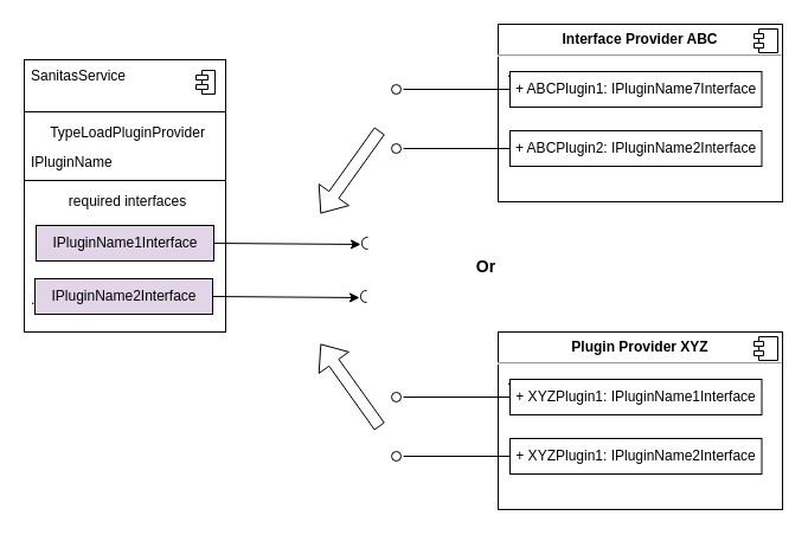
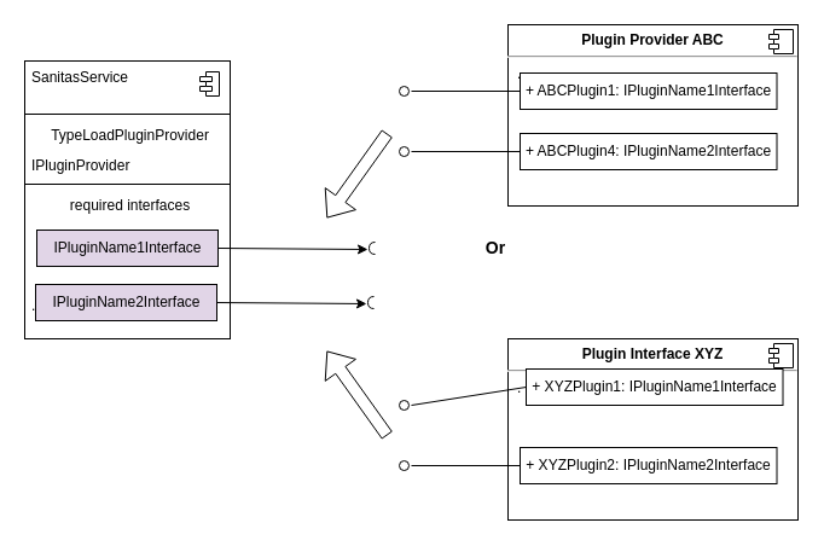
  <mxCell id="0" />
  <mxCell id="1" parent="0" />
  <mxCell id="2" value="" style="fontStyle=1;align=center;verticalAlign=top;childLayout=stackLayout;horizontal=1;horizontalStack=0;resizeParent=1;resizeParentMax=0;resizeLast=0;marginBottom=0;" vertex="1" parent="1"><mxGeometry x="20" y="50" width="170" height="230" as="geometry" /></mxCell>
  <mxCell id="3" value="SanitasService" style="html=1;align=left;spacingLeft=4;verticalAlign=top;strokeColor=none;fillColor=none;" vertex="1" parent="2"><mxGeometry width="170" height="40" as="geometry" /></mxCell>
  <mxCell id="4" value="" style="shape=module;jettyWidth=10;jettyHeight=4;" vertex="1" parent="3"><mxGeometry x="1" width="16" height="20" relative="1" as="geometry"><mxPoint x="-25" y="9" as="offset" /></mxGeometry></mxCell>
  <mxCell id="5" value="" style="line;strokeWidth=1;fillColor=none;align=left;verticalAlign=middle;spacingTop=-1;spacingLeft=3;spacingRight=3;rotatable=0;labelPosition=right;points=[];portConstraint=eastwest;" vertex="1" parent="2"><mxGeometry y="40" width="170" height="8" as="geometry" /></mxCell>
  <mxCell id="6" value="TypeLoadPluginProvider" style="html=1;align=center;spacingLeft=4;verticalAlign=top;strokeColor=none;fillColor=none;" vertex="1" parent="2"><mxGeometry y="48" width="170" height="25" as="geometry" /></mxCell>
- <mxCell id="7" value="&lt;div&gt;IPluginName&lt;/div&gt;" style="html=1;align=left;spacingLeft=4;verticalAlign=top;strokeColor=none;fillColor=none;" vertex="1" parent="2"><mxGeometry y="73" width="170" height="25" as="geometry" /></mxCell>
+ <mxCell id="7" value="&lt;div&gt;IPluginProvider&lt;/div&gt;" style="html=1;align=left;spacingLeft=4;verticalAlign=top;strokeColor=none;fillColor=none;" vertex="1" parent="2"><mxGeometry y="73" width="170" height="25" as="geometry" /></mxCell>
  <mxCell id="8" value="" style="line;strokeWidth=1;fillColor=none;align=left;verticalAlign=middle;spacingTop=-1;spacingLeft=3;spacingRight=3;rotatable=0;labelPosition=right;points=[];portConstraint=eastwest;" vertex="1" parent="2"><mxGeometry y="98" width="170" height="8" as="geometry" /></mxCell>
  <mxCell id="9" value="required interfaces" style="html=1;align=center;spacingLeft=4;verticalAlign=top;strokeColor=none;fillColor=none;" vertex="1" parent="2"><mxGeometry y="106" width="170" height="25" as="geometry" /></mxCell>
  <mxCell id="10" value="&lt;div&gt;&lt;br&gt;&lt;/div&gt;&lt;div&gt;&lt;br&gt;&lt;/div&gt;&lt;div&gt;&lt;br&gt;&lt;/div&gt;&lt;div&gt;&lt;br&gt;&lt;/div&gt;&lt;div&gt;...&lt;br&gt;&lt;/div&gt;" style="html=1;align=left;spacingLeft=4;verticalAlign=top;strokeColor=none;fillColor=none;" vertex="1" parent="2"><mxGeometry y="131" width="170" height="99" as="geometry" /></mxCell>
  <mxCell id="11" style="edgeStyle=none;rounded=0;orthogonalLoop=1;jettySize=auto;html=1;exitX=1;exitY=0.5;exitDx=0;exitDy=0;entryX=1.2;entryY=0.6;entryDx=0;entryDy=0;entryPerimeter=0;" edge="1" parent="1" source="12" target="13"><mxGeometry relative="1" as="geometry" /></mxCell>
  <mxCell id="12" value="IPluginName1Interface" style="html=1;rounded=0;fillColor=#e1d5e7;" vertex="1" parent="1"><mxGeometry x="30" y="190" width="150" height="30" as="geometry" /></mxCell>
  <mxCell id="13" value="" style="shape=requiredInterface;html=1;fontSize=11;align=center;fillColor=none;points=[];aspect=fixed;resizable=0;verticalAlign=bottom;labelPosition=center;verticalLabelPosition=top;flipH=1;" vertex="1" parent="1"><mxGeometry x="305" y="200" width="5" height="10" as="geometry" /></mxCell>
  <mxCell id="14" style="edgeStyle=none;rounded=0;orthogonalLoop=1;jettySize=auto;html=1;exitX=1;exitY=0.5;exitDx=0;exitDy=0;entryX=1.2;entryY=0.6;entryDx=0;entryDy=0;entryPerimeter=0;" edge="1" parent="1" source="15" target="16"><mxGeometry relative="1" as="geometry" /></mxCell>
  <mxCell id="15" value="IPluginName2Interface" style="html=1;rounded=0;fillColor=#e1d5e7;" vertex="1" parent="1"><mxGeometry x="29" y="235" width="150" height="30" as="geometry" /></mxCell>
  <mxCell id="16" value="" style="shape=requiredInterface;html=1;fontSize=11;align=center;fillColor=none;points=[];aspect=fixed;resizable=0;verticalAlign=bottom;labelPosition=center;verticalLabelPosition=top;flipH=1;" vertex="1" parent="1"><mxGeometry x="304" y="245" width="5" height="10" as="geometry" /></mxCell>
- <mxCell id="17" value="&lt;p style=&quot;margin: 0px ; margin-top: 6px ; text-align: center&quot;&gt;&lt;b&gt;Interface Provider ABC&lt;br&gt;&lt;/b&gt;&lt;/p&gt;&lt;hr&gt;&lt;p style=&quot;margin: 0px ; margin-left: 8px&quot;&gt;.&lt;/p&gt;" style="align=left;overflow=fill;html=1;dropTarget=0;" vertex="1" parent="1"><mxGeometry x="420" y="20" width="240" height="150" as="geometry" /></mxCell>
+ <mxCell id="17" value="&lt;p style=&quot;margin: 0px ; margin-top: 6px ; text-align: center&quot;&gt;&lt;b&gt;Plugin Provider ABC&lt;br&gt;&lt;/b&gt;&lt;/p&gt;&lt;hr&gt;&lt;p style=&quot;margin: 0px ; margin-left: 8px&quot;&gt;.&lt;/p&gt;" style="align=left;overflow=fill;html=1;dropTarget=0;" vertex="1" parent="1"><mxGeometry x="420" y="20" width="240" height="150" as="geometry" /></mxCell>
  <mxCell id="18" value="" style="shape=component;jettyWidth=8;jettyHeight=4;" vertex="1" parent="17"><mxGeometry x="1" width="20" height="20" relative="1" as="geometry"><mxPoint x="-24" y="4" as="offset" /></mxGeometry></mxCell>
- <mxCell id="19" value="+ ABCPlugin1: IPluginName7Interface" style="html=1;rounded=0;" vertex="1" parent="1"><mxGeometry x="430" y="60" width="212.5" height="30" as="geometry" /></mxCell>
+ <mxCell id="19" value="+ ABCPlugin1: IPluginName1Interface" style="html=1;rounded=0;" vertex="1" parent="1"><mxGeometry x="430" y="60" width="212.5" height="30" as="geometry" /></mxCell>
  <mxCell id="20" value="" style="endArrow=none;html=1;rounded=0;align=center;verticalAlign=top;endFill=0;labelBackgroundColor=none;endSize=2;exitX=0;exitY=0.5;exitDx=0;exitDy=0;" edge="1" source="19" parent="1"><mxGeometry relative="1" as="geometry"><mxPoint x="340" y="75" as="targetPoint" /></mxGeometry></mxCell>
  <mxCell id="21" value="" style="ellipse;html=1;fontSize=11;align=center;fillColor=none;points=[];aspect=fixed;resizable=0;verticalAlign=bottom;labelPosition=center;verticalLabelPosition=top;flipH=1;" vertex="1" parent="1"><mxGeometry x="330" y="71" width="8" height="8" as="geometry" /></mxCell>
  <mxCell id="22" style="edgeStyle=none;rounded=0;orthogonalLoop=1;jettySize=auto;html=1;exitX=0.5;exitY=1;exitDx=0;exitDy=0;" edge="1" parent="1" source="19" target="19"><mxGeometry relative="1" as="geometry" /></mxCell>
  <mxCell id="23" style="edgeStyle=none;rounded=0;orthogonalLoop=1;jettySize=auto;html=1;exitX=0.5;exitY=0;exitDx=0;exitDy=0;" edge="1" parent="1" source="19" target="19"><mxGeometry relative="1" as="geometry" /></mxCell>
- <mxCell id="24" value="+ ABCPlugin2: IPluginName2Interface" style="html=1;rounded=0;" vertex="1" parent="1"><mxGeometry x="430" y="110" width="212.5" height="30" as="geometry" /></mxCell>
+ <mxCell id="24" value="+ ABCPlugin4: IPluginName2Interface" style="html=1;rounded=0;" vertex="1" parent="1"><mxGeometry x="430" y="110" width="212.5" height="30" as="geometry" /></mxCell>
  <mxCell id="25" value="" style="endArrow=none;html=1;rounded=0;align=center;verticalAlign=top;endFill=0;labelBackgroundColor=none;endSize=2;exitX=0;exitY=0.5;exitDx=0;exitDy=0;" edge="1" parent="1"><mxGeometry relative="1" as="geometry"><mxPoint x="430" y="125" as="sourcePoint" /><mxPoint x="340" y="125" as="targetPoint" /></mxGeometry></mxCell>
  <mxCell id="26" value="" style="ellipse;html=1;fontSize=11;align=center;fillColor=none;points=[];aspect=fixed;resizable=0;verticalAlign=bottom;labelPosition=center;verticalLabelPosition=top;flipH=1;" vertex="1" parent="1"><mxGeometry x="330" y="121" width="8" height="8" as="geometry" /></mxCell>
- <mxCell id="27" value="&lt;p style=&quot;margin: 0px ; margin-top: 6px ; text-align: center&quot;&gt;&lt;b&gt;Plugin Provider XYZ&lt;br&gt;&lt;/b&gt;&lt;/p&gt;&lt;hr&gt;&lt;p style=&quot;margin: 0px ; margin-left: 8px&quot;&gt;.&lt;/p&gt;" style="align=left;overflow=fill;html=1;dropTarget=0;" vertex="1" parent="1"><mxGeometry x="420" y="280" width="240" height="150" as="geometry" /></mxCell>
+ <mxCell id="27" value="&lt;p style=&quot;margin: 0px ; margin-top: 6px ; text-align: center&quot;&gt;&lt;b&gt;Plugin Interface XYZ&lt;br&gt;&lt;/b&gt;&lt;/p&gt;&lt;hr&gt;&lt;p style=&quot;margin: 0px ; margin-left: 8px&quot;&gt;.&lt;/p&gt;" style="align=left;overflow=fill;html=1;dropTarget=0;" vertex="1" parent="1"><mxGeometry x="420" y="280" width="240" height="150" as="geometry" /></mxCell>
  <mxCell id="28" value="" style="shape=component;jettyWidth=8;jettyHeight=4;" vertex="1" parent="27"><mxGeometry x="1" width="20" height="20" relative="1" as="geometry"><mxPoint x="-24" y="4" as="offset" /></mxGeometry></mxCell>
- <mxCell id="29" value="+ XYZPlugin1: IPluginName1Interface" style="html=1;rounded=0;" vertex="1" parent="1"><mxGeometry x="430" y="320" width="212.5" height="30" as="geometry" /></mxCell>
+ <mxCell id="29" value="+ XYZPlugin1: IPluginName1Interface" style="html=1;rounded=0;" vertex="1" parent="1"><mxGeometry x="435" y="305" width="212.5" height="30" as="geometry" /></mxCell>
  <mxCell id="30" value="" style="endArrow=none;html=1;rounded=0;align=center;verticalAlign=top;endFill=0;labelBackgroundColor=none;endSize=2;exitX=0;exitY=0.5;exitDx=0;exitDy=0;" edge="1" parent="1" source="29"><mxGeometry relative="1" as="geometry"><mxPoint x="340" y="335" as="targetPoint" /></mxGeometry></mxCell>
  <mxCell id="31" value="" style="ellipse;html=1;fontSize=11;align=center;fillColor=none;points=[];aspect=fixed;resizable=0;verticalAlign=bottom;labelPosition=center;verticalLabelPosition=top;flipH=1;" vertex="1" parent="1"><mxGeometry x="330" y="331" width="8" height="8" as="geometry" /></mxCell>
  <mxCell id="32" style="edgeStyle=none;rounded=0;orthogonalLoop=1;jettySize=auto;html=1;exitX=0.5;exitY=1;exitDx=0;exitDy=0;" edge="1" parent="1" source="29" target="29"><mxGeometry relative="1" as="geometry" /></mxCell>
  <mxCell id="33" style="edgeStyle=none;rounded=0;orthogonalLoop=1;jettySize=auto;html=1;exitX=0.5;exitY=0;exitDx=0;exitDy=0;" edge="1" parent="1" source="29" target="29"><mxGeometry relative="1" as="geometry" /></mxCell>
- <mxCell id="34" value="+ XYZPlugin1: IPluginName2Interface" style="html=1;rounded=0;" vertex="1" parent="1"><mxGeometry x="430" y="370" width="212.5" height="30" as="geometry" /></mxCell>
+ <mxCell id="34" value="+ XYZPlugin2: IPluginName2Interface" style="html=1;rounded=0;" vertex="1" parent="1"><mxGeometry x="430" y="370" width="212.5" height="30" as="geometry" /></mxCell>
  <mxCell id="35" value="" style="endArrow=none;html=1;rounded=0;align=center;verticalAlign=top;endFill=0;labelBackgroundColor=none;endSize=2;exitX=0;exitY=0.5;exitDx=0;exitDy=0;" edge="1" parent="1"><mxGeometry relative="1" as="geometry"><mxPoint x="430" y="385" as="sourcePoint" /><mxPoint x="340" y="385" as="targetPoint" /></mxGeometry></mxCell>
  <mxCell id="36" value="" style="ellipse;html=1;fontSize=11;align=center;fillColor=none;points=[];aspect=fixed;resizable=0;verticalAlign=bottom;labelPosition=center;verticalLabelPosition=top;flipH=1;" vertex="1" parent="1"><mxGeometry x="330" y="381" width="8" height="8" as="geometry" /></mxCell>
  <mxCell id="37" value="" style="shape=flexArrow;endArrow=classic;html=1;" edge="1" parent="1"><mxGeometry width="50" height="50" relative="1" as="geometry"><mxPoint x="320" y="110" as="sourcePoint" /><mxPoint x="270" y="180" as="targetPoint" /></mxGeometry></mxCell>
  <mxCell id="38" value="" style="shape=flexArrow;endArrow=classic;html=1;" edge="1" parent="1"><mxGeometry width="50" height="50" relative="1" as="geometry"><mxPoint x="320" y="360" as="sourcePoint" /><mxPoint x="270" y="290" as="targetPoint" /></mxGeometry></mxCell>
- <mxCell id="39" value="&lt;font style=&quot;font-size: 14px&quot;&gt;&lt;b&gt;Or&lt;/b&gt;&lt;/font&gt;" style="text;html=1;strokeColor=none;fillColor=none;align=center;verticalAlign=middle;whiteSpace=wrap;rounded=0;" vertex="1" parent="1"><mxGeometry x="390" y="205" width="40" height="40" as="geometry" /></mxCell>
+ <mxCell id="39" value="&lt;font style=&quot;font-size: 14px&quot;&gt;&lt;b&gt;Or&lt;/b&gt;&lt;/font&gt;" style="text;html=1;strokeColor=none;fillColor=none;align=center;verticalAlign=middle;whiteSpace=wrap;rounded=0;" vertex="1" parent="1"><mxGeometry x="390" y="185" width="40" height="40" as="geometry" /></mxCell>
